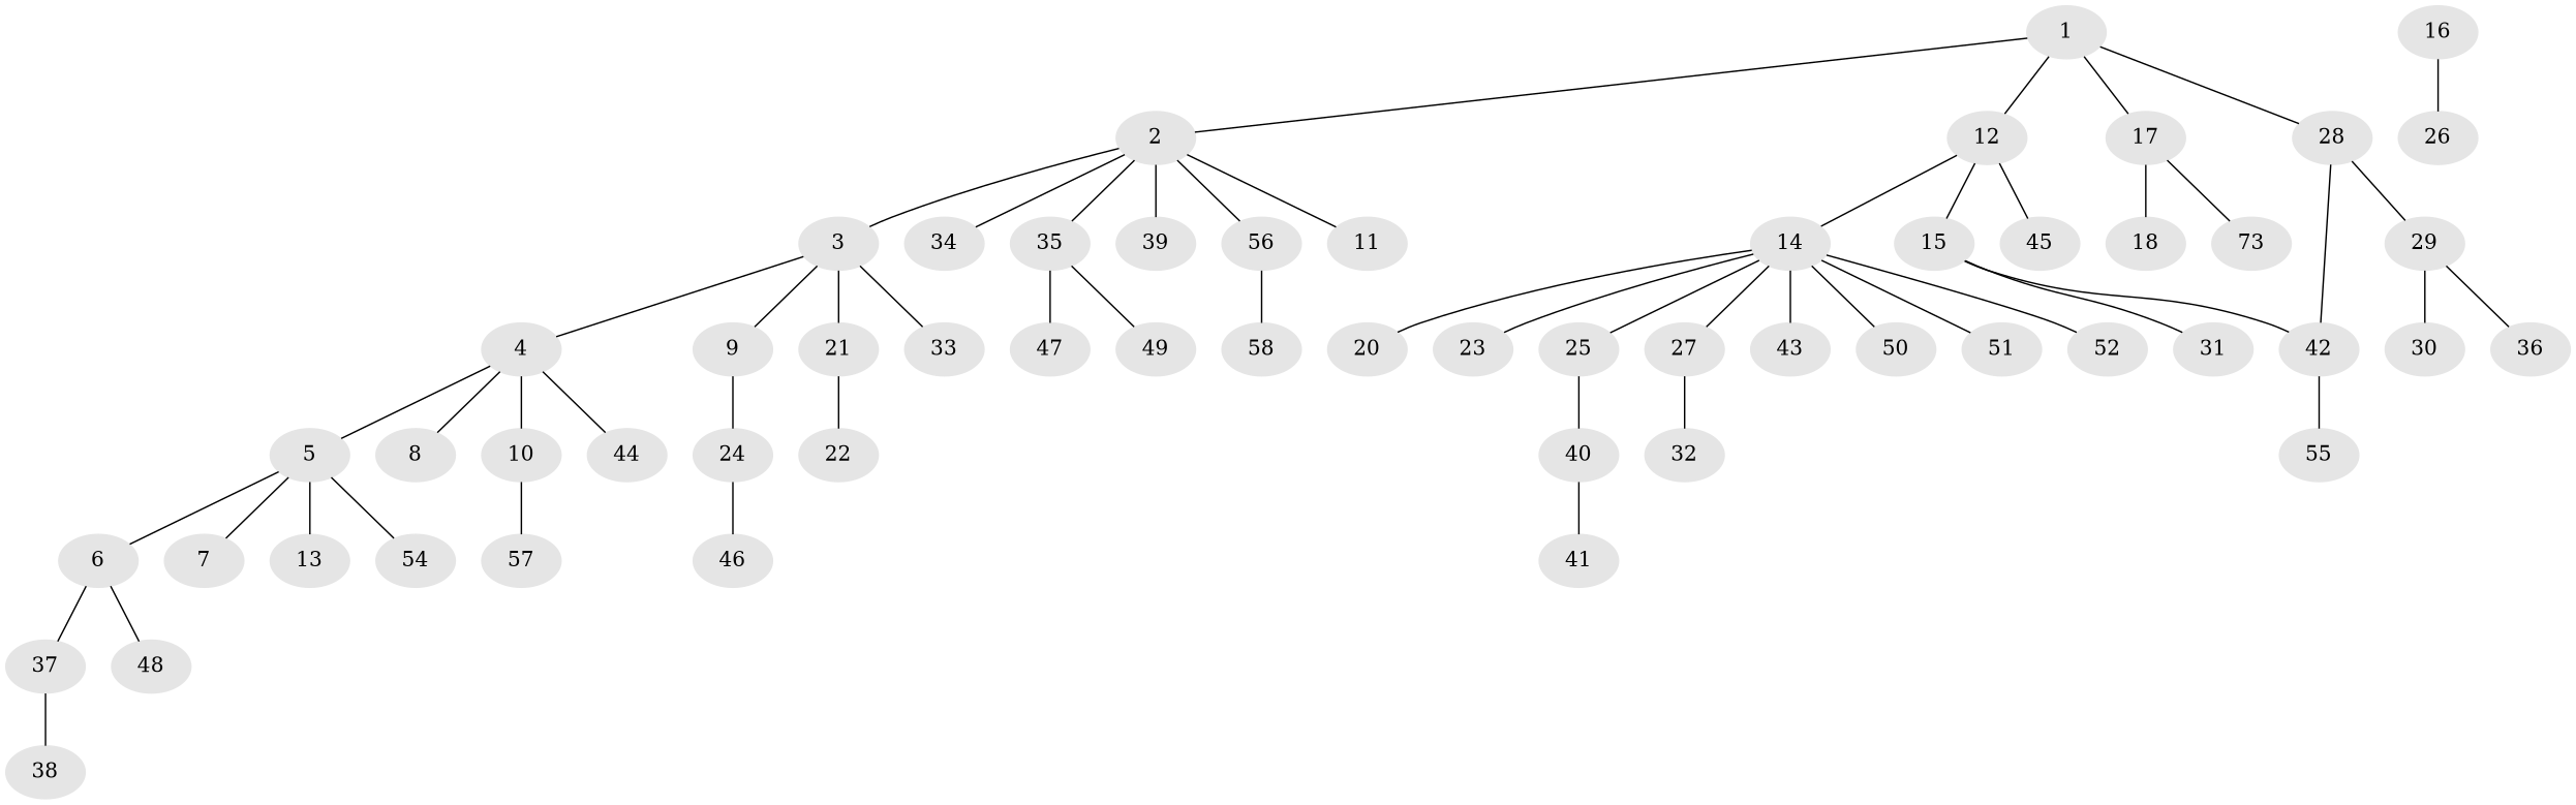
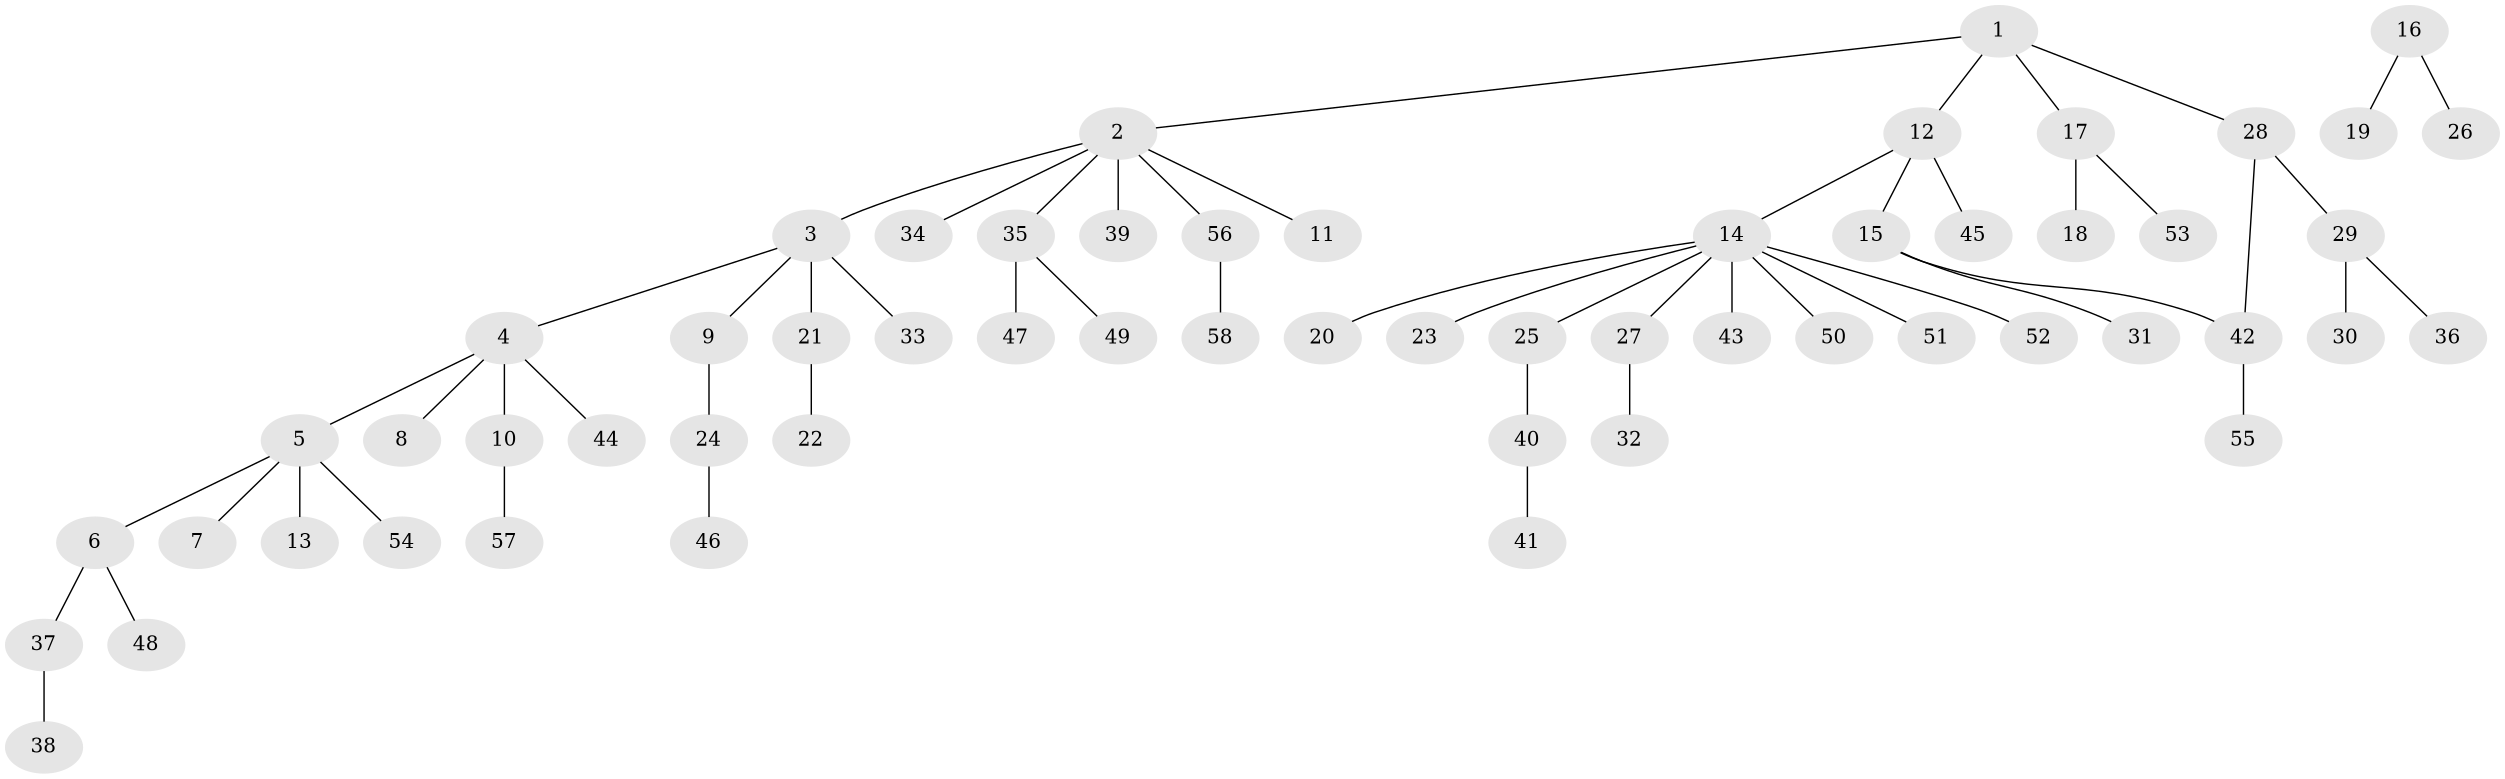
  graph {
    node [color=gray90 style=filled]
    1
    2
    12
    17
    28
    3
    34
    35
    39
    56
    11
    14
    15
    45
    18
-   53 [label=73]
+   53
    42
    29
    4
    9
    21
    33
    47
    49
    58
    5
    8
    10
    44
    24
    22
    6
    7
    13
    54
    57
    37
    48
    38
    46
    20
    23
    25
    27
    43
    50
    51
    52
    31
    16
+   19
    26
    40
    32
    55
    41
    30
    36
    1 -- 2
    1 -- 12
    1 -- 17
    1 -- 28
    2 -- 3
    2 -- 34
    2 -- 35
    2 -- 39
    2 -- 56
    2 -- 11
    12 -- 14
    12 -- 15
    12 -- 45
    17 -- 18
    17 -- 53
    28 -- 42
    28 -- 29
    3 -- 4
    3 -- 9
    3 -- 21
    3 -- 33
    35 -- 47
    35 -- 49
    56 -- 58
    14 -- 20
    14 -- 23
    14 -- 25
    14 -- 27
    14 -- 43
    14 -- 50
    14 -- 51
    14 -- 52
    15 -- 42
    15 -- 31
    42 -- 55
    29 -- 30
    29 -- 36
    4 -- 5
    4 -- 8
    4 -- 10
    4 -- 44
    9 -- 24
    21 -- 22
    5 -- 6
    5 -- 7
    5 -- 13
    5 -- 54
    10 -- 57
    24 -- 46
    6 -- 37
    6 -- 48
    37 -- 38
    25 -- 40
    27 -- 32
+   16 -- 19
    16 -- 26
    40 -- 41
  }
